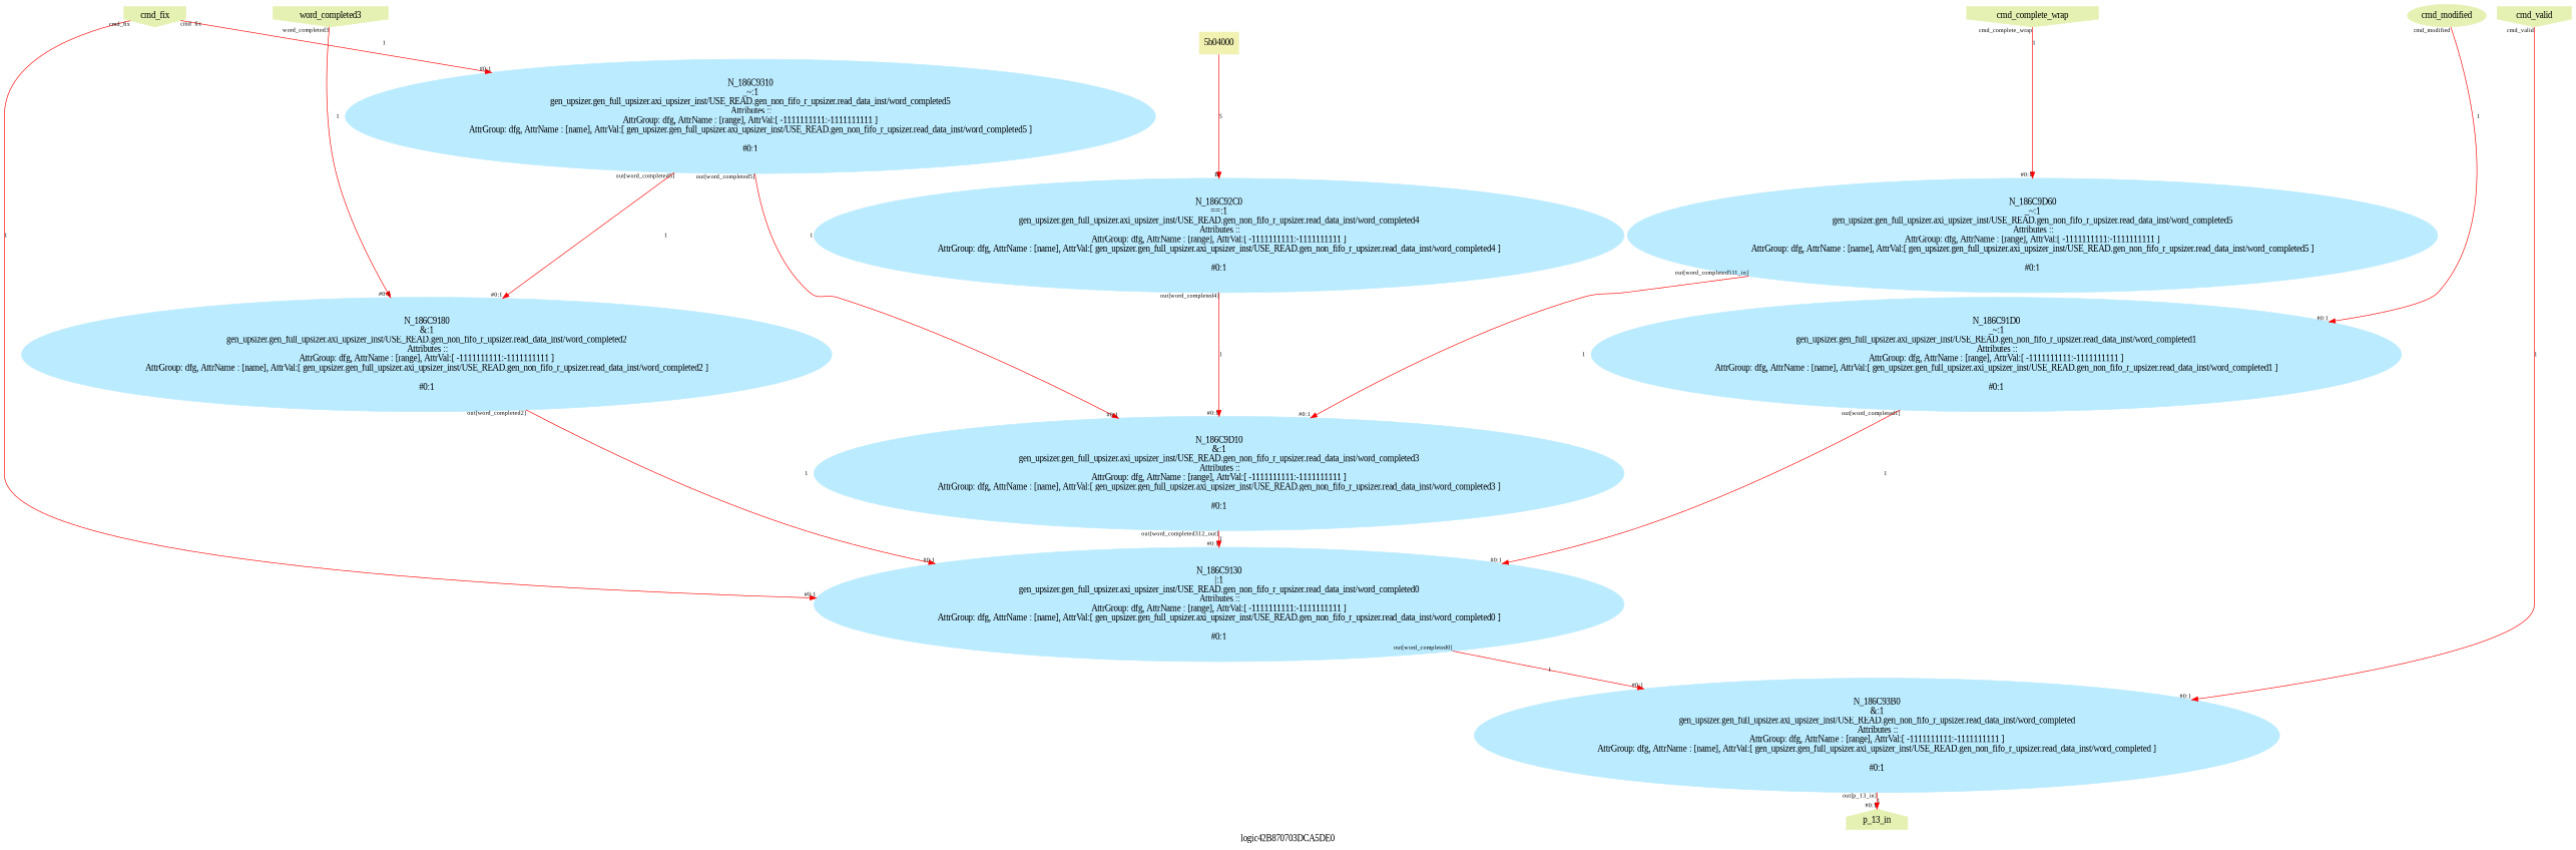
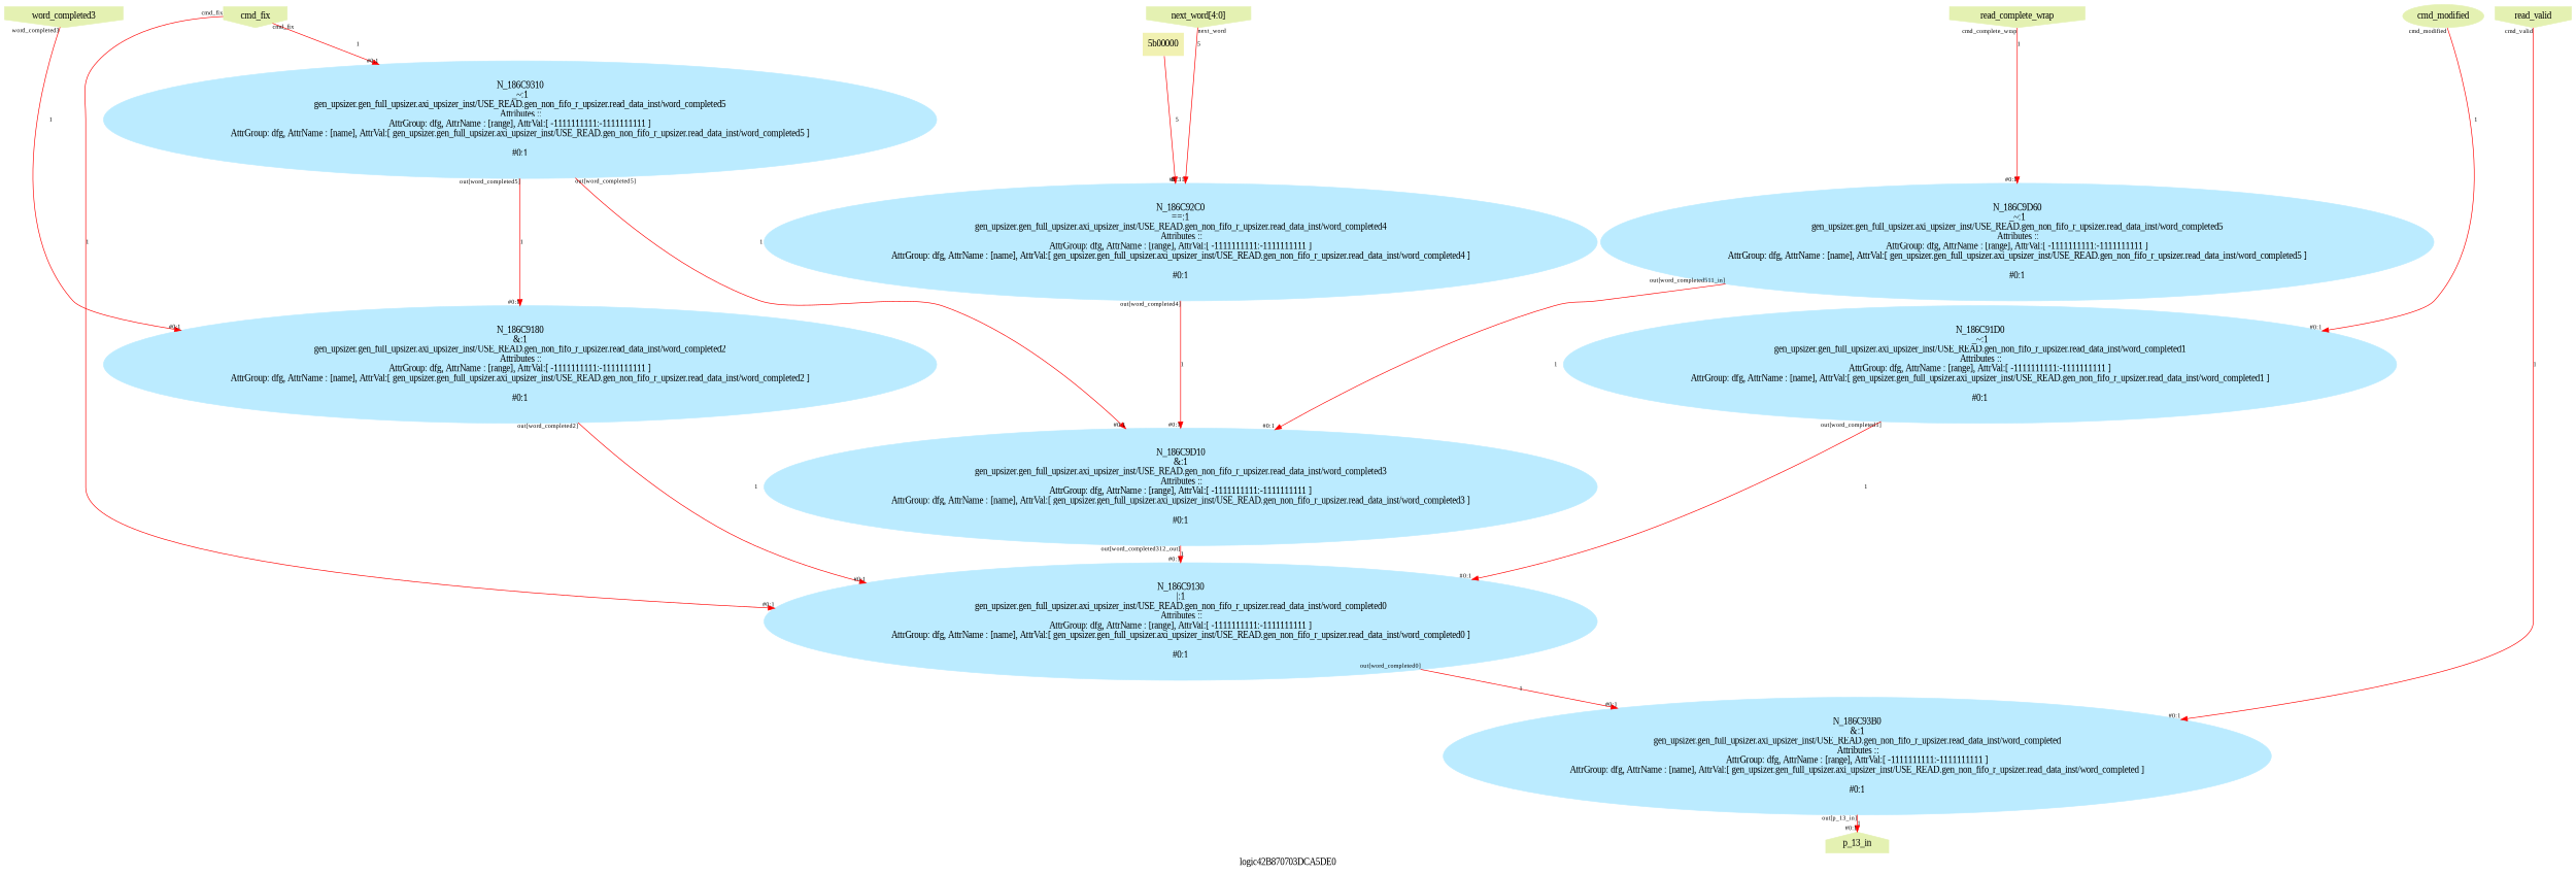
  digraph {
    fontname="Liberation Serif"
    label=logic42B870703DCA5DE0
    ranksep=0.1
    splines=true
    node [color="#bbebff" fontname="Liberation Serif" style=filled]
    edge [color="#ff0000" fontname="Liberation Serif" fontsize=10 headlabel="#0:1" taillabel=cmd_fix]
    n1 [color="#e4f1b2" label=cmd_fix shape=invhouse]
-   n3 [color="#e4f1b2" label=cmd_complete_wrap shape=invhouse]
+   n2 [color="#e4f1b2" label="next_word[4:0]" shape=invhouse]
+   n3 [color="#e4f1b2" label=read_complete_wrap shape=invhouse]
    n4 [color="#e4f1b2" label=word_completed3 shape=invhouse]
    n5 [color="#e4f1b2" label=cmd_modified shape=ellipse]
-   n6 [color="#e4f1b2" label=cmd_valid shape=invhouse]
+   n6 [color="#e4f1b2" label=read_valid shape=invhouse]
    n7 [color="#e4f1b2" label=p_13_in shape=house]
    n8 [label="N_186C9130\n|:1\ngen_upsizer.gen_full_upsizer.axi_upsizer_inst/USE_READ.gen_non_fifo_r_upsizer.read_data_inst/word_completed0\n Attributes ::\nAttrGroup: dfg, AttrName : [range], AttrVal:[ -1111111111:-1111111111 ]\nAttrGroup: dfg, AttrName : [name], AttrVal:[ gen_upsizer.gen_full_upsizer.axi_upsizer_inst/USE_READ.gen_non_fifo_r_upsizer.read_data_inst/word_completed0 ]\n\n#0:1\n"]
    n9 [label="N_186C9310\n_~:1\ngen_upsizer.gen_full_upsizer.axi_upsizer_inst/USE_READ.gen_non_fifo_r_upsizer.read_data_inst/word_completed5\n Attributes ::\nAttrGroup: dfg, AttrName : [range], AttrVal:[ -1111111111:-1111111111 ]\nAttrGroup: dfg, AttrName : [name], AttrVal:[ gen_upsizer.gen_full_upsizer.axi_upsizer_inst/USE_READ.gen_non_fifo_r_upsizer.read_data_inst/word_completed5 ]\n\n#0:1\n"]
    n10 [label="N_186C92C0\n==:1\ngen_upsizer.gen_full_upsizer.axi_upsizer_inst/USE_READ.gen_non_fifo_r_upsizer.read_data_inst/word_completed4\n Attributes ::\nAttrGroup: dfg, AttrName : [range], AttrVal:[ -1111111111:-1111111111 ]\nAttrGroup: dfg, AttrName : [name], AttrVal:[ gen_upsizer.gen_full_upsizer.axi_upsizer_inst/USE_READ.gen_non_fifo_r_upsizer.read_data_inst/word_completed4 ]\n\n#0:1\n"]
    n11 [label="N_186C9D60\n_~:1\ngen_upsizer.gen_full_upsizer.axi_upsizer_inst/USE_READ.gen_non_fifo_r_upsizer.read_data_inst/word_completed5\n Attributes ::\nAttrGroup: dfg, AttrName : [range], AttrVal:[ -1111111111:-1111111111 ]\nAttrGroup: dfg, AttrName : [name], AttrVal:[ gen_upsizer.gen_full_upsizer.axi_upsizer_inst/USE_READ.gen_non_fifo_r_upsizer.read_data_inst/word_completed5 ]\n\n#0:1\n"]
    n12 [label="N_186C9180\n&:1\ngen_upsizer.gen_full_upsizer.axi_upsizer_inst/USE_READ.gen_non_fifo_r_upsizer.read_data_inst/word_completed2\n Attributes ::\nAttrGroup: dfg, AttrName : [range], AttrVal:[ -1111111111:-1111111111 ]\nAttrGroup: dfg, AttrName : [name], AttrVal:[ gen_upsizer.gen_full_upsizer.axi_upsizer_inst/USE_READ.gen_non_fifo_r_upsizer.read_data_inst/word_completed2 ]\n\n#0:1\n"]
    n13 [label="N_186C91D0\n_~:1\ngen_upsizer.gen_full_upsizer.axi_upsizer_inst/USE_READ.gen_non_fifo_r_upsizer.read_data_inst/word_completed1\n Attributes ::\nAttrGroup: dfg, AttrName : [range], AttrVal:[ -1111111111:-1111111111 ]\nAttrGroup: dfg, AttrName : [name], AttrVal:[ gen_upsizer.gen_full_upsizer.axi_upsizer_inst/USE_READ.gen_non_fifo_r_upsizer.read_data_inst/word_completed1 ]\n\n#0:1\n"]
    n14 [label="N_186C93B0\n&:1\ngen_upsizer.gen_full_upsizer.axi_upsizer_inst/USE_READ.gen_non_fifo_r_upsizer.read_data_inst/word_completed\n Attributes ::\nAttrGroup: dfg, AttrName : [range], AttrVal:[ -1111111111:-1111111111 ]\nAttrGroup: dfg, AttrName : [name], AttrVal:[ gen_upsizer.gen_full_upsizer.axi_upsizer_inst/USE_READ.gen_non_fifo_r_upsizer.read_data_inst/word_completed ]\n\n#0:1\n"]
    n15 [label="N_186C9D10\n&:1\ngen_upsizer.gen_full_upsizer.axi_upsizer_inst/USE_READ.gen_non_fifo_r_upsizer.read_data_inst/word_completed3\n Attributes ::\nAttrGroup: dfg, AttrName : [range], AttrVal:[ -1111111111:-1111111111 ]\nAttrGroup: dfg, AttrName : [name], AttrVal:[ gen_upsizer.gen_full_upsizer.axi_upsizer_inst/USE_READ.gen_non_fifo_r_upsizer.read_data_inst/word_completed3 ]\n\n#0:1\n"]
-   n16 [color="#f1f1b2" label="5b04000" shape=plaintext]
+   n16 [color="#f1f1b2" label="5b00000" shape=plaintext]
    subgraph sub_1 {
      rank=source
      n1
+     n2
      n3
      n4
      n5
      n6
    }
    subgraph sub_2 {
      rank=sink
      n7
    }
    n1 -> n8 [label=1]
    n1 -> n9 [label=1]
+   n2 -> n10 [headlabel="#0:31" label=5 taillabel=next_word]
    n3 -> n11 [label=1 taillabel=cmd_complete_wrap]
    n4 -> n12 [label=1 taillabel=word_completed3]
    n5 -> n13 [label=1 taillabel=cmd_modified]
    n6 -> n14 [label=1 taillabel=cmd_valid]
    n8 -> n14 [label=1 taillabel="out[word_completed0]"]
    n9 -> n12 [label=1 taillabel="out[word_completed5]"]
    n9 -> n15 [label=1 taillabel="out[word_completed5]"]
    n10 -> n15 [label=1 taillabel="out[word_completed4]"]
    n11 -> n15 [label=1 taillabel="out[word_completed511_in]"]
    n12 -> n8 [label=1 taillabel="out[word_completed2]"]
    n13 -> n8 [label=1 taillabel="out[word_completed1]"]
    n14 -> n7 [label=1 taillabel="out[p_13_in]"]
    n15 -> n8 [label=1 taillabel="out[word_completed312_out]"]
    n16 -> n10 [headlabel=B label=5 taillabel=""]
  }
